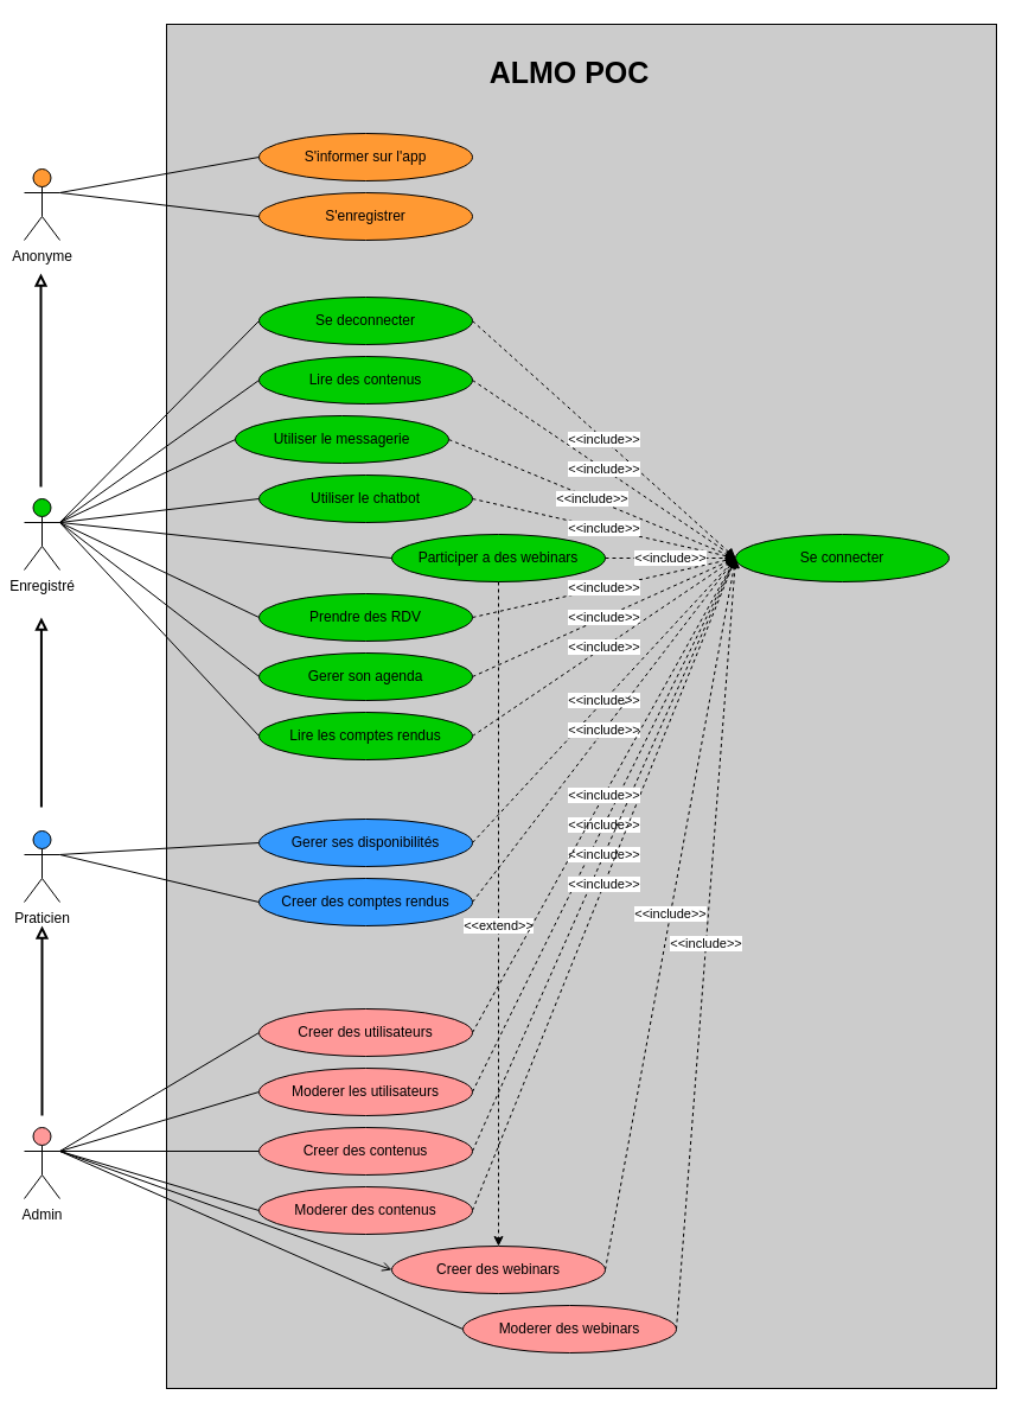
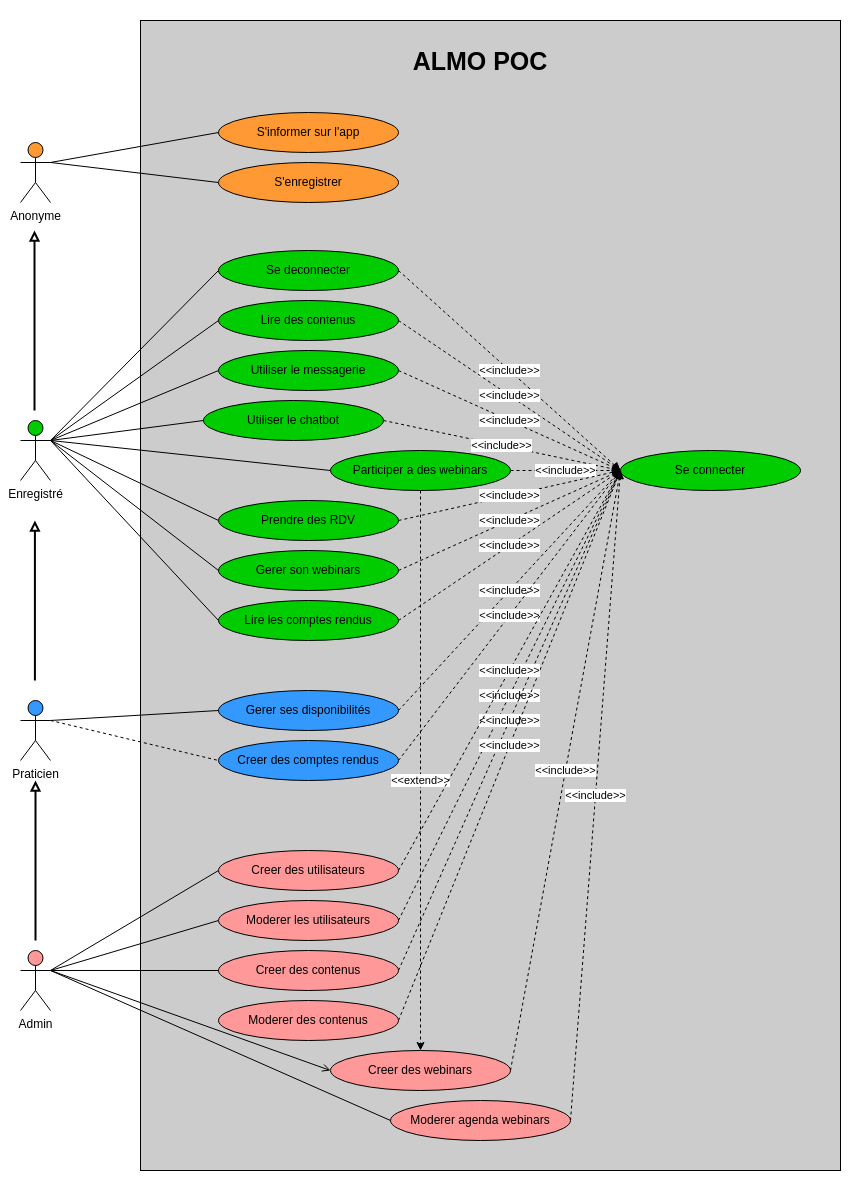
  <mxCell id="0" />
  <mxCell id="1" parent="0" />
  <mxCell id="2" value="" style="rounded=0;whiteSpace=wrap;html=1;fillColor=#CCCCCC;" vertex="1" parent="1"><mxGeometry x="140" y="20" width="700" height="1150" as="geometry" /></mxCell>
  <mxCell id="3" style="edgeStyle=none;rounded=0;orthogonalLoop=1;jettySize=auto;html=1;exitX=1;exitY=0.333;exitDx=0;exitDy=0;exitPerimeter=0;entryX=0;entryY=0.5;entryDx=0;entryDy=0;endArrow=none;endFill=0;strokeColor=#000000;" edge="1" parent="1" source="5" target="25"><mxGeometry relative="1" as="geometry" /></mxCell>
  <mxCell id="4" style="edgeStyle=none;rounded=0;orthogonalLoop=1;jettySize=auto;html=1;exitX=1;exitY=0.333;exitDx=0;exitDy=0;exitPerimeter=0;entryX=0;entryY=0.5;entryDx=0;entryDy=0;endArrow=none;endFill=0;strokeColor=#000000;" edge="1" parent="1" source="5" target="26"><mxGeometry relative="1" as="geometry" /></mxCell>
  <mxCell id="5" value="Anonyme" style="shape=umlActor;verticalLabelPosition=bottom;verticalAlign=top;html=1;outlineConnect=0;fillColor=#FF9933;" vertex="1" parent="1"><mxGeometry x="20" y="142" width="30" height="60" as="geometry" /></mxCell>
  <mxCell id="6" style="edgeStyle=none;rounded=0;orthogonalLoop=1;jettySize=auto;html=1;exitX=1;exitY=0.333;exitDx=0;exitDy=0;exitPerimeter=0;entryX=0;entryY=0.5;entryDx=0;entryDy=0;endArrow=none;endFill=0;strokeColor=#000000;" edge="1" parent="1" source="13" target="43"><mxGeometry relative="1" as="geometry" /></mxCell>
  <mxCell id="7" style="edgeStyle=none;rounded=0;orthogonalLoop=1;jettySize=auto;html=1;exitX=1;exitY=0.333;exitDx=0;exitDy=0;exitPerimeter=0;entryX=0;entryY=0.5;entryDx=0;entryDy=0;endArrow=none;endFill=0;strokeColor=#000000;" edge="1" parent="1" source="13" target="39"><mxGeometry relative="1" as="geometry" /></mxCell>
  <mxCell id="8" style="edgeStyle=none;rounded=0;orthogonalLoop=1;jettySize=auto;html=1;exitX=1;exitY=0.333;exitDx=0;exitDy=0;exitPerimeter=0;entryX=0;entryY=0.5;entryDx=0;entryDy=0;endArrow=none;endFill=0;strokeColor=#000000;" edge="1" parent="1" source="13" target="37"><mxGeometry relative="1" as="geometry" /></mxCell>
  <mxCell id="9" style="edgeStyle=none;rounded=0;orthogonalLoop=1;jettySize=auto;html=1;exitX=1;exitY=0.333;exitDx=0;exitDy=0;exitPerimeter=0;entryX=0;entryY=0.5;entryDx=0;entryDy=0;endArrow=none;endFill=0;strokeColor=#000000;" edge="1" parent="1" source="13" target="35"><mxGeometry relative="1" as="geometry" /></mxCell>
  <mxCell id="10" style="edgeStyle=none;rounded=0;orthogonalLoop=1;jettySize=auto;html=1;exitX=1;exitY=0.333;exitDx=0;exitDy=0;exitPerimeter=0;entryX=0;entryY=0.5;entryDx=0;entryDy=0;endArrow=none;endFill=0;strokeColor=#000000;" edge="1" parent="1" source="13" target="32"><mxGeometry relative="1" as="geometry" /></mxCell>
  <mxCell id="11" style="edgeStyle=none;rounded=0;orthogonalLoop=1;jettySize=auto;html=1;exitX=1;exitY=0.333;exitDx=0;exitDy=0;exitPerimeter=0;entryX=0;entryY=0.5;entryDx=0;entryDy=0;endArrow=none;endFill=0;strokeColor=#000000;" edge="1" parent="1" source="13" target="30"><mxGeometry relative="1" as="geometry" /></mxCell>
  <mxCell id="12" style="edgeStyle=none;rounded=0;orthogonalLoop=1;jettySize=auto;html=1;exitX=1;exitY=0.333;exitDx=0;exitDy=0;exitPerimeter=0;entryX=0;entryY=0.5;entryDx=0;entryDy=0;endArrow=none;endFill=0;strokeColor=#000000;" edge="1" parent="1" source="13" target="28"><mxGeometry relative="1" as="geometry" /></mxCell>
  <mxCell id="13" value="Enregistré" style="shape=umlActor;verticalLabelPosition=bottom;verticalAlign=top;html=1;outlineConnect=0;fillColor=#00CC00;" vertex="1" parent="1"><mxGeometry x="20" y="420" width="30" height="60" as="geometry" /></mxCell>
  <mxCell id="14" style="edgeStyle=none;rounded=0;orthogonalLoop=1;jettySize=auto;html=1;exitX=1;exitY=0.333;exitDx=0;exitDy=0;exitPerimeter=0;entryX=0;entryY=0.5;entryDx=0;entryDy=0;endArrow=none;endFill=0;strokeColor=#000000;" edge="1" parent="1" source="16" target="41"><mxGeometry relative="1" as="geometry" /></mxCell>
- <mxCell id="15" style="edgeStyle=none;rounded=0;orthogonalLoop=1;jettySize=auto;html=1;exitX=1;exitY=0.333;exitDx=0;exitDy=0;exitPerimeter=0;entryX=0;entryY=0.5;entryDx=0;entryDy=0;endArrow=none;endFill=0;strokeColor=#000000;" edge="1" parent="1" source="16" target="45"><mxGeometry relative="1" as="geometry" /></mxCell>
+ <mxCell id="15" style="edgeStyle=none;rounded=0;orthogonalLoop=1;jettySize=auto;html=1;exitX=1;exitY=0.333;exitDx=0;exitDy=0;exitPerimeter=0;entryX=0;entryY=0.5;entryDx=0;entryDy=0;endArrow=none;endFill=0;strokeColor=#000000;dashed=1;" edge="1" parent="1" source="16" target="45"><mxGeometry relative="1" as="geometry" /></mxCell>
  <mxCell id="16" value="Praticien" style="shape=umlActor;verticalLabelPosition=bottom;verticalAlign=top;html=1;outlineConnect=0;fillColor=#3399FF;" vertex="1" parent="1"><mxGeometry x="20" y="700" width="30" height="60" as="geometry" /></mxCell>
  <mxCell id="17" style="rounded=0;orthogonalLoop=1;jettySize=auto;html=1;exitX=1;exitY=0.333;exitDx=0;exitDy=0;exitPerimeter=0;entryX=0;entryY=0.5;entryDx=0;entryDy=0;endArrow=none;endFill=0;" edge="1" parent="1" source="24" target="55"><mxGeometry relative="1" as="geometry" /></mxCell>
  <mxCell id="18" style="edgeStyle=none;rounded=0;orthogonalLoop=1;jettySize=auto;html=1;exitX=1;exitY=0.333;exitDx=0;exitDy=0;exitPerimeter=0;entryX=0;entryY=0.5;entryDx=0;entryDy=0;endArrow=none;endFill=0;strokeColor=#000000;" edge="1" parent="1" source="24" target="47"><mxGeometry relative="1" as="geometry" /></mxCell>
  <mxCell id="19" style="edgeStyle=none;rounded=0;orthogonalLoop=1;jettySize=auto;html=1;exitX=1;exitY=0.333;exitDx=0;exitDy=0;exitPerimeter=0;entryX=0;entryY=0.5;entryDx=0;entryDy=0;endArrow=none;endFill=0;strokeColor=#000000;" edge="1" parent="1" source="24" target="49"><mxGeometry relative="1" as="geometry" /></mxCell>
- <mxCell id="20" style="edgeStyle=none;rounded=0;orthogonalLoop=1;jettySize=auto;html=1;exitX=1;exitY=0.333;exitDx=0;exitDy=0;exitPerimeter=0;entryX=0;entryY=0.5;entryDx=0;entryDy=0;endArrow=none;endFill=0;strokeColor=#000000;" edge="1" parent="1" source="24" target="53"><mxGeometry relative="1" as="geometry" /></mxCell>
  <mxCell id="21" style="edgeStyle=none;rounded=0;orthogonalLoop=1;jettySize=auto;html=1;exitX=1;exitY=0.333;exitDx=0;exitDy=0;exitPerimeter=0;entryX=0;entryY=0.5;entryDx=0;entryDy=0;endArrow=open;endFill=0;strokeColor=#000000;" edge="1" parent="1" source="24" target="51"><mxGeometry relative="1" as="geometry" /></mxCell>
  <mxCell id="22" style="edgeStyle=none;rounded=0;orthogonalLoop=1;jettySize=auto;html=1;exitX=1;exitY=0.333;exitDx=0;exitDy=0;exitPerimeter=0;entryX=0;entryY=0.5;entryDx=0;entryDy=0;endArrow=none;endFill=0;strokeColor=#000000;" edge="1" parent="1" source="24" target="58"><mxGeometry relative="1" as="geometry" /></mxCell>
  <mxCell id="23" style="edgeStyle=none;rounded=0;orthogonalLoop=1;jettySize=auto;html=1;endArrow=block;endFill=0;strokeColor=#000000;jumpSize=6;strokeWidth=2;" edge="1" parent="1"><mxGeometry relative="1" as="geometry"><mxPoint x="35" y="940" as="sourcePoint" /><mxPoint x="35" y="780" as="targetPoint" /></mxGeometry></mxCell>
  <mxCell id="24" value="Admin" style="shape=umlActor;verticalLabelPosition=bottom;verticalAlign=top;html=1;outlineConnect=0;fillColor=#FF9999;" vertex="1" parent="1"><mxGeometry x="20" y="950" width="30" height="60" as="geometry" /></mxCell>
  <mxCell id="25" value="S'informer sur l'app" style="ellipse;whiteSpace=wrap;html=1;fillColor=#FF9933;" vertex="1" parent="1"><mxGeometry x="218" y="112" width="180" height="40" as="geometry" /></mxCell>
  <mxCell id="26" value="S'enregistrer" style="ellipse;whiteSpace=wrap;html=1;fillColor=#FF9933;" vertex="1" parent="1"><mxGeometry x="218" y="162" width="180" height="40" as="geometry" /></mxCell>
  <mxCell id="27" value="&amp;lt;&amp;lt;include&amp;gt;&amp;gt;" style="edgeStyle=none;rounded=0;orthogonalLoop=1;jettySize=auto;html=1;exitX=1;exitY=0.5;exitDx=0;exitDy=0;entryX=0;entryY=0.5;entryDx=0;entryDy=0;dashed=1;endArrow=classic;endFill=1;strokeColor=#000000;" edge="1" parent="1" source="28" target="56"><mxGeometry relative="1" as="geometry" /></mxCell>
  <mxCell id="28" value="Se deconnecter" style="ellipse;whiteSpace=wrap;html=1;fillColor=#00CC00;" vertex="1" parent="1"><mxGeometry x="218" y="250" width="180" height="40" as="geometry" /></mxCell>
  <mxCell id="29" value="&amp;lt;&amp;lt;include&amp;gt;&amp;gt;" style="edgeStyle=none;rounded=0;orthogonalLoop=1;jettySize=auto;html=1;exitX=1;exitY=0.5;exitDx=0;exitDy=0;dashed=1;endArrow=classic;endFill=1;strokeColor=#000000;" edge="1" parent="1" source="30"><mxGeometry relative="1" as="geometry"><mxPoint x="620" y="470" as="targetPoint" /></mxGeometry></mxCell>
- <mxCell id="30" value="Utiliser le messagerie" style="ellipse;whiteSpace=wrap;html=1;fillColor=#00CC00;" vertex="1" parent="1"><mxGeometry x="198" y="350" width="180" height="40" as="geometry" /></mxCell>
+ <mxCell id="30" value="Utiliser le messagerie" style="ellipse;whiteSpace=wrap;html=1;fillColor=#00CC00;" vertex="1" parent="1"><mxGeometry x="218" y="350" width="180" height="40" as="geometry" /></mxCell>
  <mxCell id="31" value="&amp;lt;&amp;lt;include&amp;gt;&amp;gt;" style="edgeStyle=none;rounded=0;orthogonalLoop=1;jettySize=auto;html=1;exitX=1;exitY=0.5;exitDx=0;exitDy=0;dashed=1;endArrow=classic;endFill=1;strokeColor=#000000;" edge="1" parent="1" source="32"><mxGeometry relative="1" as="geometry"><mxPoint x="620" y="470" as="targetPoint" /></mxGeometry></mxCell>
- <mxCell id="32" value="Utiliser le chatbot" style="ellipse;whiteSpace=wrap;html=1;fillColor=#00CC00;" vertex="1" parent="1"><mxGeometry x="218" y="400" width="180" height="40" as="geometry" /></mxCell>
+ <mxCell id="32" value="Utiliser le chatbot" style="ellipse;whiteSpace=wrap;html=1;fillColor=#00CC00;" vertex="1" parent="1"><mxGeometry x="203" y="400" width="180" height="40" as="geometry" /></mxCell>
  <mxCell id="33" value="&amp;lt;&amp;lt;extend&amp;gt;&amp;gt;" style="edgeStyle=none;rounded=0;orthogonalLoop=1;jettySize=auto;html=1;exitX=0.5;exitY=1;exitDx=0;exitDy=0;endArrow=classic;endFill=1;strokeColor=#000000;entryX=0.5;entryY=0;entryDx=0;entryDy=0;dashed=1;" edge="1" parent="1" source="35" target="51"><mxGeometry x="0.036" relative="1" as="geometry"><mxPoint as="offset" /></mxGeometry></mxCell>
  <mxCell id="34" value="&amp;lt;&amp;lt;include&amp;gt;&amp;gt;" style="edgeStyle=none;rounded=0;orthogonalLoop=1;jettySize=auto;html=1;exitX=1;exitY=0.5;exitDx=0;exitDy=0;entryX=0;entryY=0.5;entryDx=0;entryDy=0;dashed=1;endArrow=classic;endFill=1;strokeColor=#000000;" edge="1" parent="1" source="35" target="56"><mxGeometry relative="1" as="geometry" /></mxCell>
  <mxCell id="35" value="Participer a des webinars" style="ellipse;whiteSpace=wrap;html=1;fillColor=#00CC00;" vertex="1" parent="1"><mxGeometry x="330" y="450" width="180" height="40" as="geometry" /></mxCell>
  <mxCell id="36" value="&amp;lt;&amp;lt;include&amp;gt;&amp;gt;" style="edgeStyle=none;rounded=0;orthogonalLoop=1;jettySize=auto;html=1;exitX=1;exitY=0.5;exitDx=0;exitDy=0;dashed=1;endArrow=classic;endFill=1;strokeColor=#000000;" edge="1" parent="1" source="37"><mxGeometry relative="1" as="geometry"><mxPoint x="620" y="470" as="targetPoint" /></mxGeometry></mxCell>
  <mxCell id="37" value="Prendre des RDV" style="ellipse;whiteSpace=wrap;html=1;fillColor=#00CC00;" vertex="1" parent="1"><mxGeometry x="218" y="500" width="180" height="40" as="geometry" /></mxCell>
  <mxCell id="38" value="&amp;lt;&amp;lt;include&amp;gt;&amp;gt;" style="edgeStyle=none;rounded=0;orthogonalLoop=1;jettySize=auto;html=1;exitX=1;exitY=0.5;exitDx=0;exitDy=0;dashed=1;endArrow=classic;endFill=1;strokeColor=#000000;" edge="1" parent="1" source="39"><mxGeometry relative="1" as="geometry"><mxPoint x="620" y="470" as="targetPoint" /></mxGeometry></mxCell>
- <mxCell id="39" value="Gerer son agenda" style="ellipse;whiteSpace=wrap;html=1;fillColor=#00CC00;" vertex="1" parent="1"><mxGeometry x="218" y="550" width="180" height="40" as="geometry" /></mxCell>
+ <mxCell id="39" value="Gerer son webinars" style="ellipse;whiteSpace=wrap;html=1;fillColor=#00CC00;" vertex="1" parent="1"><mxGeometry x="218" y="550" width="180" height="40" as="geometry" /></mxCell>
  <mxCell id="40" value="&amp;lt;&amp;lt;include&amp;gt;&amp;gt;" style="edgeStyle=none;rounded=0;orthogonalLoop=1;jettySize=auto;html=1;exitX=1;exitY=0.5;exitDx=0;exitDy=0;dashed=1;endArrow=classic;endFill=1;strokeColor=#000000;" edge="1" parent="1" source="41"><mxGeometry relative="1" as="geometry"><mxPoint x="620" y="470" as="targetPoint" /></mxGeometry></mxCell>
  <mxCell id="41" value="Gerer ses disponibilités" style="ellipse;whiteSpace=wrap;html=1;fillColor=#3399FF;" vertex="1" parent="1"><mxGeometry x="218" y="690" width="180" height="40" as="geometry" /></mxCell>
  <mxCell id="42" value="&amp;lt;&amp;lt;include&amp;gt;&amp;gt;" style="edgeStyle=none;rounded=0;orthogonalLoop=1;jettySize=auto;html=1;exitX=1;exitY=0.5;exitDx=0;exitDy=0;entryX=0;entryY=0.5;entryDx=0;entryDy=0;dashed=1;endArrow=classic;endFill=1;strokeColor=#000000;" edge="1" parent="1" source="43" target="56"><mxGeometry relative="1" as="geometry" /></mxCell>
  <mxCell id="43" value="Lire les comptes rendus" style="ellipse;whiteSpace=wrap;html=1;fillColor=#00CC00;" vertex="1" parent="1"><mxGeometry x="218" y="600" width="180" height="40" as="geometry" /></mxCell>
  <mxCell id="44" value="&amp;lt;&amp;lt;include&amp;gt;&amp;gt;" style="edgeStyle=none;rounded=0;orthogonalLoop=1;jettySize=auto;html=1;exitX=1;exitY=0.5;exitDx=0;exitDy=0;dashed=1;endArrow=classic;endFill=1;strokeColor=#000000;" edge="1" parent="1" source="45"><mxGeometry relative="1" as="geometry"><mxPoint x="620" y="470" as="targetPoint" /></mxGeometry></mxCell>
  <mxCell id="45" value="Creer des comptes rendus" style="ellipse;whiteSpace=wrap;html=1;fillColor=#3399FF;" vertex="1" parent="1"><mxGeometry x="218" y="740" width="180" height="40" as="geometry" /></mxCell>
  <mxCell id="46" value="&amp;lt;&amp;lt;include&amp;gt;&amp;gt;" style="edgeStyle=none;rounded=0;orthogonalLoop=1;jettySize=auto;html=1;exitX=1;exitY=0.5;exitDx=0;exitDy=0;dashed=1;endArrow=classic;endFill=1;strokeColor=#000000;" edge="1" parent="1" source="47"><mxGeometry relative="1" as="geometry"><mxPoint x="620" y="470" as="targetPoint" /></mxGeometry></mxCell>
  <mxCell id="47" value="Moderer les utilisateurs" style="ellipse;whiteSpace=wrap;html=1;fillColor=#FF9999;" vertex="1" parent="1"><mxGeometry x="218" y="900" width="180" height="40" as="geometry" /></mxCell>
  <mxCell id="48" value="&amp;lt;&amp;lt;include&amp;gt;&amp;gt;" style="edgeStyle=none;rounded=0;orthogonalLoop=1;jettySize=auto;html=1;exitX=1;exitY=0.5;exitDx=0;exitDy=0;dashed=1;endArrow=classic;endFill=1;strokeColor=#000000;" edge="1" parent="1" source="49"><mxGeometry relative="1" as="geometry"><mxPoint x="620" y="470" as="targetPoint" /></mxGeometry></mxCell>
  <mxCell id="49" value="Creer des contenus" style="ellipse;whiteSpace=wrap;html=1;fillColor=#FF9999;" vertex="1" parent="1"><mxGeometry x="218" y="950" width="180" height="40" as="geometry" /></mxCell>
  <mxCell id="50" value="&amp;lt;&amp;lt;include&amp;gt;&amp;gt;" style="edgeStyle=none;rounded=0;orthogonalLoop=1;jettySize=auto;html=1;exitX=1;exitY=0.5;exitDx=0;exitDy=0;dashed=1;endArrow=classic;endFill=1;strokeColor=#000000;" edge="1" parent="1" source="51"><mxGeometry relative="1" as="geometry"><mxPoint x="620" y="470" as="targetPoint" /></mxGeometry></mxCell>
  <mxCell id="51" value="Creer des webinars" style="ellipse;whiteSpace=wrap;html=1;fillColor=#FF9999;" vertex="1" parent="1"><mxGeometry x="330" y="1050" width="180" height="40" as="geometry" /></mxCell>
  <mxCell id="52" value="&amp;lt;&amp;lt;include&amp;gt;&amp;gt;" style="edgeStyle=none;rounded=0;orthogonalLoop=1;jettySize=auto;html=1;exitX=1;exitY=0.5;exitDx=0;exitDy=0;dashed=1;endArrow=classic;endFill=1;strokeColor=#000000;" edge="1" parent="1" source="53"><mxGeometry relative="1" as="geometry"><mxPoint x="620" y="470" as="targetPoint" /></mxGeometry></mxCell>
  <mxCell id="53" value="Moderer des contenus" style="ellipse;whiteSpace=wrap;html=1;fillColor=#FF9999;" vertex="1" parent="1"><mxGeometry x="218" y="1000" width="180" height="40" as="geometry" /></mxCell>
  <mxCell id="54" value="&amp;lt;&amp;lt;include&amp;gt;&amp;gt;" style="edgeStyle=none;rounded=0;orthogonalLoop=1;jettySize=auto;html=1;exitX=1;exitY=0.5;exitDx=0;exitDy=0;dashed=1;endArrow=classic;endFill=1;strokeColor=#000000;" edge="1" parent="1" source="55"><mxGeometry relative="1" as="geometry"><mxPoint x="620" y="470" as="targetPoint" /></mxGeometry></mxCell>
  <mxCell id="55" value="Creer des utilisateurs" style="ellipse;whiteSpace=wrap;html=1;fillColor=#FF9999;" vertex="1" parent="1"><mxGeometry x="218" y="850" width="180" height="40" as="geometry" /></mxCell>
  <mxCell id="56" value="Se connecter" style="ellipse;whiteSpace=wrap;html=1;fillColor=#00CC00;" vertex="1" parent="1"><mxGeometry x="620" y="450" width="180" height="40" as="geometry" /></mxCell>
  <mxCell id="57" value="&amp;lt;&amp;lt;include&amp;gt;&amp;gt;" style="edgeStyle=none;rounded=0;orthogonalLoop=1;jettySize=auto;html=1;exitX=1;exitY=0.5;exitDx=0;exitDy=0;entryX=0;entryY=0.5;entryDx=0;entryDy=0;dashed=1;endArrow=classic;endFill=1;strokeColor=#000000;" edge="1" parent="1" source="58" target="56"><mxGeometry relative="1" as="geometry" /></mxCell>
- <mxCell id="58" value="Moderer des webinars" style="ellipse;whiteSpace=wrap;html=1;fillColor=#FF9999;" vertex="1" parent="1"><mxGeometry x="390" y="1100" width="180" height="40" as="geometry" /></mxCell>
+ <mxCell id="58" value="Moderer agenda webinars" style="ellipse;whiteSpace=wrap;html=1;fillColor=#FF9999;" vertex="1" parent="1"><mxGeometry x="390" y="1100" width="180" height="40" as="geometry" /></mxCell>
  <mxCell id="59" style="edgeStyle=none;rounded=0;orthogonalLoop=1;jettySize=auto;html=1;endArrow=block;endFill=0;strokeColor=#000000;jumpSize=6;strokeWidth=2;" edge="1" parent="1"><mxGeometry relative="1" as="geometry"><mxPoint x="34.41" y="680" as="sourcePoint" /><mxPoint x="34.41" y="520" as="targetPoint" /></mxGeometry></mxCell>
  <mxCell id="60" style="edgeStyle=none;rounded=0;orthogonalLoop=1;jettySize=auto;html=1;endArrow=block;endFill=0;strokeColor=#000000;jumpSize=6;strokeWidth=2;" edge="1" parent="1"><mxGeometry relative="1" as="geometry"><mxPoint x="34" y="410" as="sourcePoint" /><mxPoint x="34" y="230" as="targetPoint" /></mxGeometry></mxCell>
  <mxCell id="61" value="ALMO POC" style="text;html=1;strokeColor=none;fillColor=none;align=center;verticalAlign=middle;whiteSpace=wrap;rounded=0;fontSize=25;fontStyle=1" vertex="1" parent="1"><mxGeometry x="375" y="50" width="210" height="20" as="geometry" /></mxCell>
  <mxCell id="62" value="Lire des contenus" style="ellipse;whiteSpace=wrap;html=1;fillColor=#00CC00;" vertex="1" parent="1"><mxGeometry x="218" y="300" width="180" height="40" as="geometry" /></mxCell>
  <mxCell id="63" style="edgeStyle=none;rounded=0;orthogonalLoop=1;jettySize=auto;html=1;exitX=1;exitY=0.333;exitDx=0;exitDy=0;exitPerimeter=0;entryX=0;entryY=0.5;entryDx=0;entryDy=0;endArrow=none;endFill=0;strokeColor=#000000;" edge="1" parent="1" source="13" target="62"><mxGeometry relative="1" as="geometry"><mxPoint x="60" y="450" as="sourcePoint" /><mxPoint x="228" y="280" as="targetPoint" /></mxGeometry></mxCell>
  <mxCell id="64" value="&amp;lt;&amp;lt;include&amp;gt;&amp;gt;" style="edgeStyle=none;rounded=0;orthogonalLoop=1;jettySize=auto;html=1;exitX=1;exitY=0.5;exitDx=0;exitDy=0;dashed=1;endArrow=classic;endFill=1;strokeColor=#000000;" edge="1" parent="1"><mxGeometry relative="1" as="geometry"><mxPoint x="620" y="470" as="targetPoint" /><mxPoint x="398" y="320" as="sourcePoint" /></mxGeometry></mxCell>
